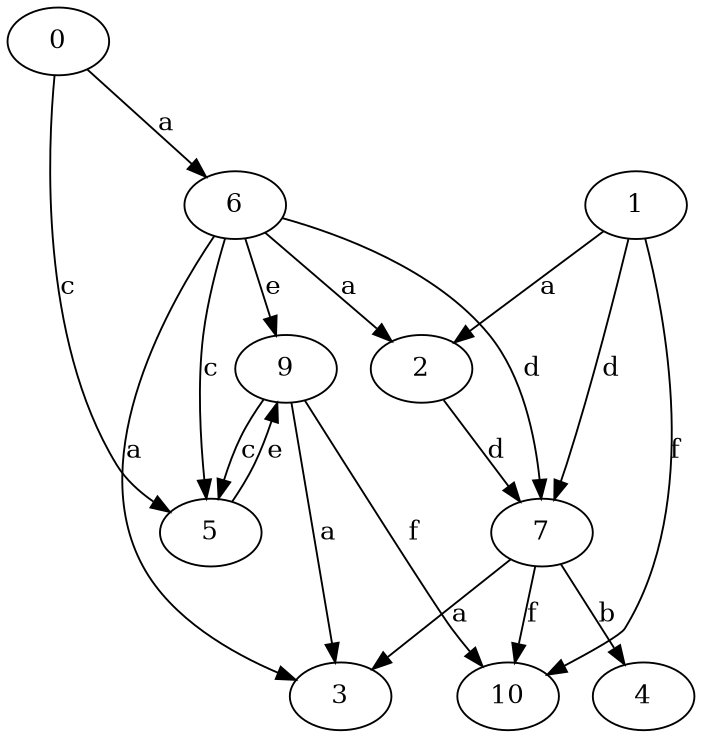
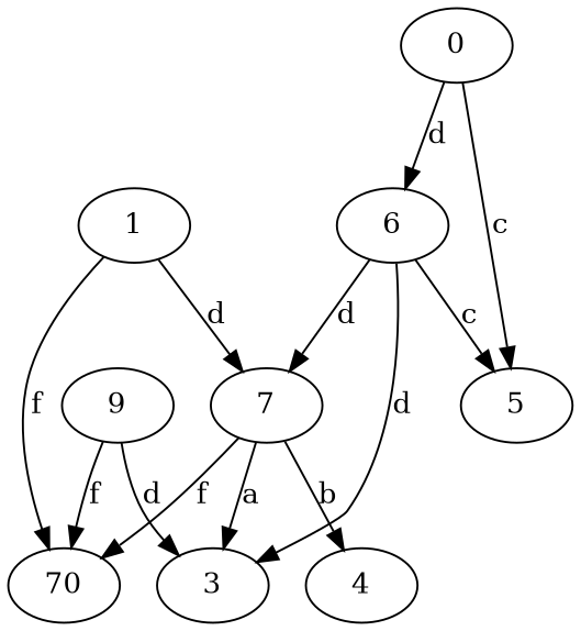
  strict digraph {
-   2
    7
-   10
+   10 [label=70]
    3
    4
    0
    5
    6
    9
    1
-   2 -> 7 [label=d]
    7 -> 10 [label=f]
    7 -> 3 [label=a]
    7 -> 4 [label=b]
    0 -> 5 [label=c]
-   0 -> 6 [label=a]
-   5 -> 9 [label=e]
-   6 -> 2 [label=a]
+   0 -> 6 [label=d]
    6 -> 7 [label=d]
-   6 -> 3 [label=a]
+   6 -> 3 [label=d]
    6 -> 5 [label=c]
-   6 -> 9 [label=e]
    9 -> 10 [label=f]
-   9 -> 3 [label=a]
-   9 -> 5 [label=c]
-   1 -> 2 [label=a]
+   9 -> 3 [label=d]
    1 -> 7 [label=d]
    1 -> 10 [label=f]
  }
